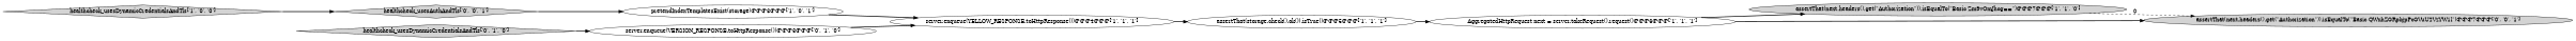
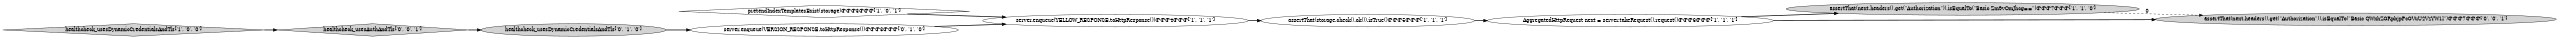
  digraph {
    rankdir=LR
    node [fillcolor=white shape=ellipse style=filled]
    edge [style=bold]
    n1 [label="server.enqueue(YELLOW_RESPONSE.toHttpResponse())@@@4@@@['1', '1', '1']"]
    n2 [label="assertThat(storage.check().ok()).isTrue()@@@5@@@['1', '1', '1']"]
    n3 [label="AggregatedHttpRequest next = server.takeRequest().request()@@@6@@@['1', '1', '1']"]
    n4 [fillcolor=lightgray label="assertThat(next.headers().get(\"Authorization\")).isEqualTo(\"Basic Zm9vOmJhcg==\")@@@7@@@['1', '1', '0']"]
    n5 [fillcolor=lightgray label="assertThat(next.headers().get(\"Authorization\")).isEqualTo(\"Basic QWxhZGRpbjpPcGVuU2VzYW1l\")@@@7@@@['0', '0', '1']"]
-   n6 [label="pretendIndexTemplatesExist(storage)@@@3@@@['1', '0', '1']"]
+   n6 [label="pretendIndexTemplatesExist(storage)@@@3@@@['1', '0', '1']" shape=diamond]
    n7 [fillcolor=lightgray label="healthcheck_usesDynamicCredentialsAndTls['1', '0', '0']" shape=diamond]
    n8 [fillcolor=lightgray label="healthcheck_usesAuthAndTls['0', '0', '1']" shape=diamond]
-   n9 [fillcolor=lightgray label="healthcheck_usesDynamicCredentialsAndTls['0', '1', '0']" shape=diamond]
+   n9 [fillcolor=lightgray label="healthcheck_usesDynamicCredentialsAndTls['0', '1', '0']"]
    n10 [label="server.enqueue(VERSION_RESPONSE.toHttpResponse())@@@3@@@['0', '1', '0']"]
    n1 -> n2
    n2 -> n3
    n3 -> n4
    n3 -> n5
    n4 -> n5 [label=0 style=dashed]
    n6 -> n1
    n7 -> n8
-   n8 -> n6
+   n8 -> n9
    n9 -> n10
    n10 -> n1
  }
